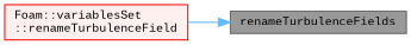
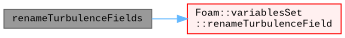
  digraph {
    rankdir=LR
    fontname="Liberation Mono"
    node [fontname="Liberation Mono" fontsize=10 shape=box style=filled]
    n1 [color=gray40 fillcolor=grey60 fontcolor=black height=0.2 label=renameTurbulenceFields width=0.4]
    n2 [color=red fillcolor="#FFF0F0" height=0.2 label="Foam::variablesSet\l::renameTurbulenceField" width=0.4]
-   n2 -> n1 [color=steelblue1 fontname="Liberation Mono" fontsize=10 labelfontname=Helvetica labelfontsize=10 style=solid]
+   n1 -> n2 [color=steelblue1 fontname="Liberation Mono" fontsize=10 labelfontname=Helvetica labelfontsize=10 style=solid]
  }
